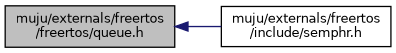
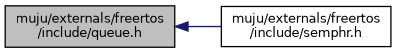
  digraph {
    rankdir=LR
    node [color=black fontname=Helvetica fontsize=10 shape=record style=filled]
-   n1 [fillcolor=grey75 fontcolor=black height=0.2 label="muju/externals/freertos\l/freertos/queue.h" width=0.4]
+   n1 [fillcolor=grey75 fontcolor=black height=0.2 label="muju/externals/freertos\l/include/queue.h" width=0.4]
    n2 [fillcolor=white height=0.2 label="muju/externals/freertos\l/include/semphr.h" width=0.4]
    n1 -> n2 [color=midnightblue dir=back fontname=Helvetica fontsize=10 labelfontname=Helvetica labelfontsize=10 style=solid]
  }
